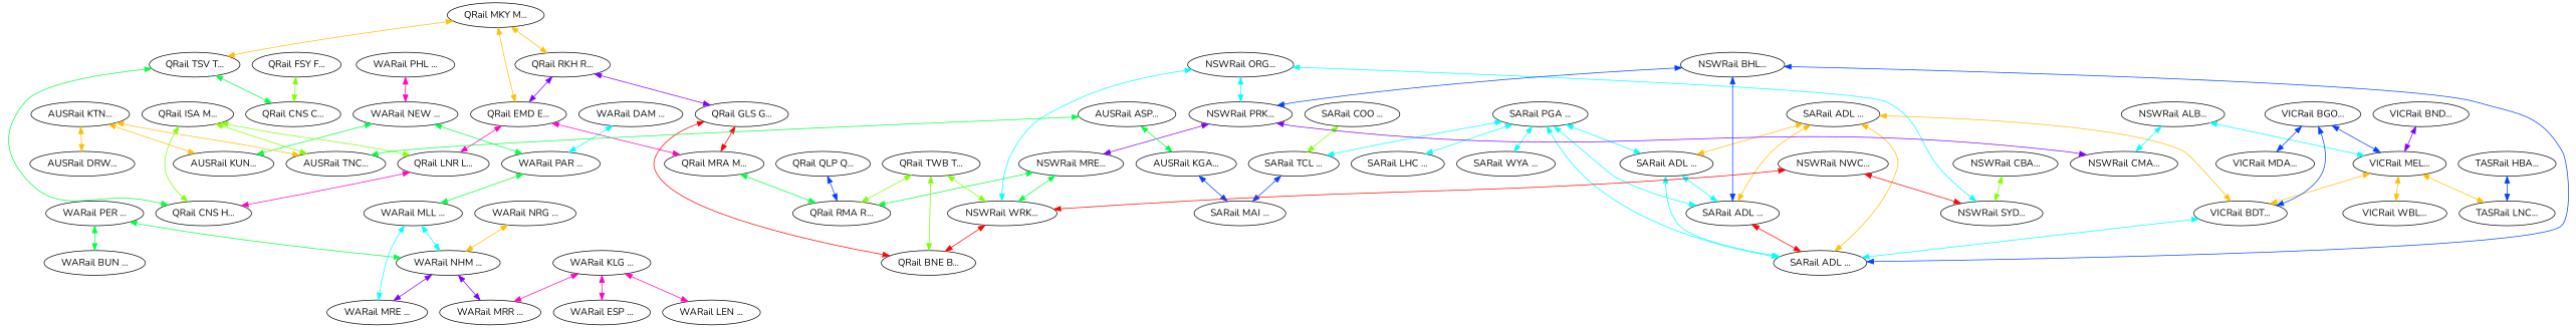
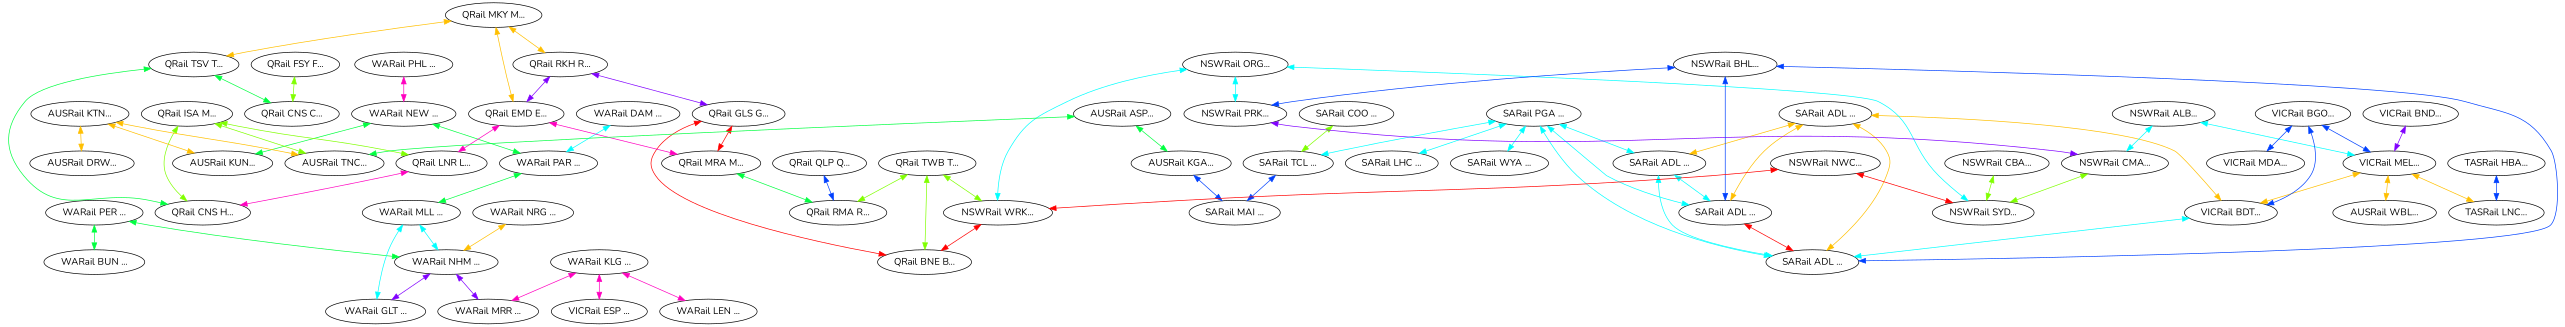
  graph {
    fontname=Nunito
    node [fontname=Nunito]
    edge [color="0.5,1,1" dir=both fontname=Nunito]
    n1 [label="WARail BUN ..."]
    n2 [label="WARail PER ..."]
    n3 [label="WARail NHM ..."]
    n4 [label="WARail MRR ..."]
-   n5 [label="WARail MRE ..."]
+   n5 [label="WARail GLT ..."]
    n6 [label="WARail NRG ..."]
    n7 [label="WARail MLL ..."]
-   n8 [label="WARail ESP ..."]
+   n8 [label="VICRail ESP ..."]
    n9 [label="WARail KLG ..."]
    n10 [label="WARail LEN ..."]
    n11 [label="SARail COO ..."]
    n12 [label="SARail TCL ..."]
    n13 [label="WARail PAR ..."]
    n14 [label="WARail DAM ..."]
    n15 [label="WARail NEW ..."]
    n16 [label="AUSRail KUN..."]
    n17 [label="WARail PHL ..."]
    n18 [label="SARail MAI ..."]
    n19 [label="AUSRail KGA..."]
    n20 [label="SARail PGA ..."]
    n21 [label="SARail LHC ..."]
    n22 [label="SARail WYA ..."]
    n23 [label="SARail ADL ..."]
    n24 [label="SARail ADL ..."]
    n25 [label="SARail ADL ..."]
    n26 [label="SARail ADL ..."]
    n27 [label="VICRail BDT..."]
    n28 [label="VICRail MEL..."]
-   n29 [label="VICRail WBL..."]
+   n29 [label="AUSRail WBL..."]
    n30 [label="TASRail LNC..."]
    n31 [label="VICRail BND..."]
    n32 [label="NSWRail ALB..."]
    n33 [label="NSWRail CMA..."]
    n34 [label="NSWRail SYD..."]
    n35 [label="VICRail BGO..."]
    n36 [label="VICRail MDA..."]
    n37 [label="TASRail HBA..."]
    n38 [label="NSWRail CBA..."]
    n39 [label="NSWRail ORG..."]
    n40 [label="NSWRail PRK..."]
    n41 [label="NSWRail WRK..."]
-   n42 [label="NSWRail MRE..."]
    n43 [label="QRail BNE B..."]
    n44 [label="QRail RMA R..."]
    n45 [label="NSWRail BHL..."]
    n46 [label="NSWRail NWC..."]
    n47 [label="QRail TWB T..."]
    n48 [label="QRail QLP Q..."]
    n49 [label="QRail MRA M..."]
    n50 [label="QRail GLS G..."]
    n51 [label="QRail RKH R..."]
    n52 [label="QRail EMD E..."]
    n53 [label="QRail LNR L..."]
    n54 [label="QRail CNS H..."]
    n55 [label="QRail MKY M..."]
    n56 [label="QRail TSV T..."]
    n57 [label="QRail CNS C..."]
    n58 [label="QRail ISA M..."]
    n59 [label="AUSRail TNC..."]
    n60 [label="QRail FSY F..."]
    n61 [label="AUSRail ASP..."]
    n62 [label="AUSRail KTN..."]
    n63 [label="AUSRail DRW..."]
    n2 -- n1 [color="0.375,1,1"]
    n2 -- n3 [color="0.375,1,1"]
    n3 -- n4 [color="0.75,1,1"]
    n3 -- n5 [color="0.75,1,1"]
    n6 -- n3 [color="0.125,1,1"]
    n7 -- n3
    n7 -- n5
    n9 -- n4 [color="0.875,1,1"]
    n9 -- n8 [color="0.875,1,1"]
    n9 -- n10 [color="0.875,1,1"]
    n11 -- n12 [color="0.25,1,1"]
    n12 -- n18 [color="0.625,1,1"]
    n13 -- n7 [color="0.375,1,1"]
    n14 -- n13
    n15 -- n13 [color="0.375,1,1"]
    n15 -- n16 [color="0.375,1,1"]
    n17 -- n15 [color="0.875,1,1"]
    n19 -- n18 [color="0.625,1,1"]
    n20 -- n12
    n20 -- n21
    n20 -- n22
    n20 -- n23
    n20 -- n24
    n20 -- n25
    n24 -- n23
    n24 -- n25
    n25 -- n23 [color="1,1,1"]
    n26 -- n23 [color="0.125,1,1"]
    n26 -- n24 [color="0.125,1,1"]
    n26 -- n25 [color="0.125,1,1"]
    n26 -- n27 [color="0.125,1,1"]
    n27 -- n23
    n28 -- n27 [color="0.125,1,1"]
    n28 -- n29 [color="0.125,1,1"]
    n28 -- n30 [color="0.125,1,1"]
    n31 -- n28 [color="0.75,1,1"]
    n32 -- n28
    n32 -- n33
+   n33 -- n34 [color="0.25,1,1"]
    n35 -- n27 [color="0.625,1,1"]
    n35 -- n28 [color="0.625,1,1"]
    n35 -- n36 [color="0.625,1,1"]
    n37 -- n30 [color="0.625,1,1"]
    n38 -- n34 [color="0.25,1,1"]
    n39 -- n34
    n39 -- n40
    n39 -- n41
    n40 -- n33 [color="0.75,1,1"]
-   n40 -- n42 [color="0.75,1,1"]
    n41 -- n43 [color="1,1,1"]
-   n42 -- n41 [color="0.375,1,1"]
-   n42 -- n44 [color="0.375,1,1"]
    n45 -- n23 [color="0.625,1,1"]
    n45 -- n25 [color="0.625,1,1"]
    n45 -- n40 [color="0.625,1,1"]
    n46 -- n34 [color="1,1,1"]
    n46 -- n41 [color="1,1,1"]
    n47 -- n41 [color="0.25,1,1"]
    n47 -- n43 [color="0.25,1,1"]
    n47 -- n44 [color="0.25,1,1"]
    n48 -- n44 [color="0.625,1,1"]
    n49 -- n44 [color="0.375,1,1"]
    n50 -- n43 [color="1,1,1"]
    n50 -- n49 [color="1,1,1"]
    n51 -- n50 [color="0.75,1,1"]
    n51 -- n52 [color="0.75,1,1"]
    n52 -- n49 [color="0.875,1,1"]
    n52 -- n53 [color="0.875,1,1"]
    n53 -- n54 [color="0.875,1,1"]
    n55 -- n51 [color="0.125,1,1"]
    n55 -- n52 [color="0.125,1,1"]
    n55 -- n56 [color="0.125,1,1"]
    n56 -- n54 [color="0.375,1,1"]
    n56 -- n57 [color="0.375,1,1"]
    n58 -- n53 [color="0.25,1,1"]
    n58 -- n54 [color="0.25,1,1"]
    n58 -- n59 [color="0.25,1,1"]
    n60 -- n57 [color="0.25,1,1"]
    n61 -- n19 [color="0.375,1,1"]
    n61 -- n59 [color="0.375,1,1"]
    n62 -- n16 [color="0.125,1,1"]
    n62 -- n59 [color="0.125,1,1"]
    n62 -- n63 [color="0.125,1,1"]
  }
